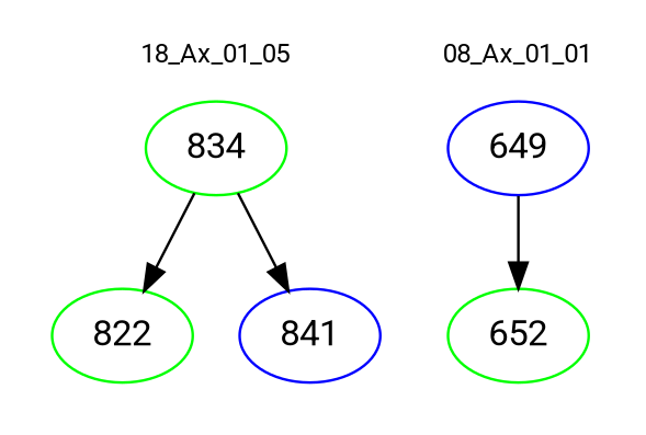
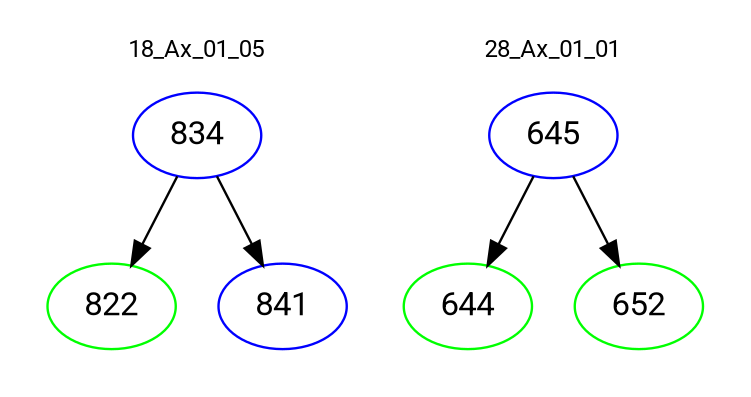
  digraph {
    fontname=Roboto
    node [color=blue fontname=Roboto]
    edge [color=black fontname=Roboto]
-   n1 [color=green label=834]
+   n1 [label=834]
    n2 [color=green label=822]
    n3 [label=841]
-   n4 [label=649]
+   n4 [label=645]
+   n5 [color=green label=644]
    n6 [color=green label=652]
    subgraph cluster_1 {
      color=white
      fontsize=10
      label="18_Ax_01_05"
      n1
      n2
      n3
    }
    subgraph cluster_2 {
      color=white
      fontsize=10
-     label="08_Ax_01_01"
+     label="28_Ax_01_01"
      n4
+     n5
      n6
    }
    n1 -> n2
    n1 -> n3
+   n4 -> n5
    n4 -> n6
  }
